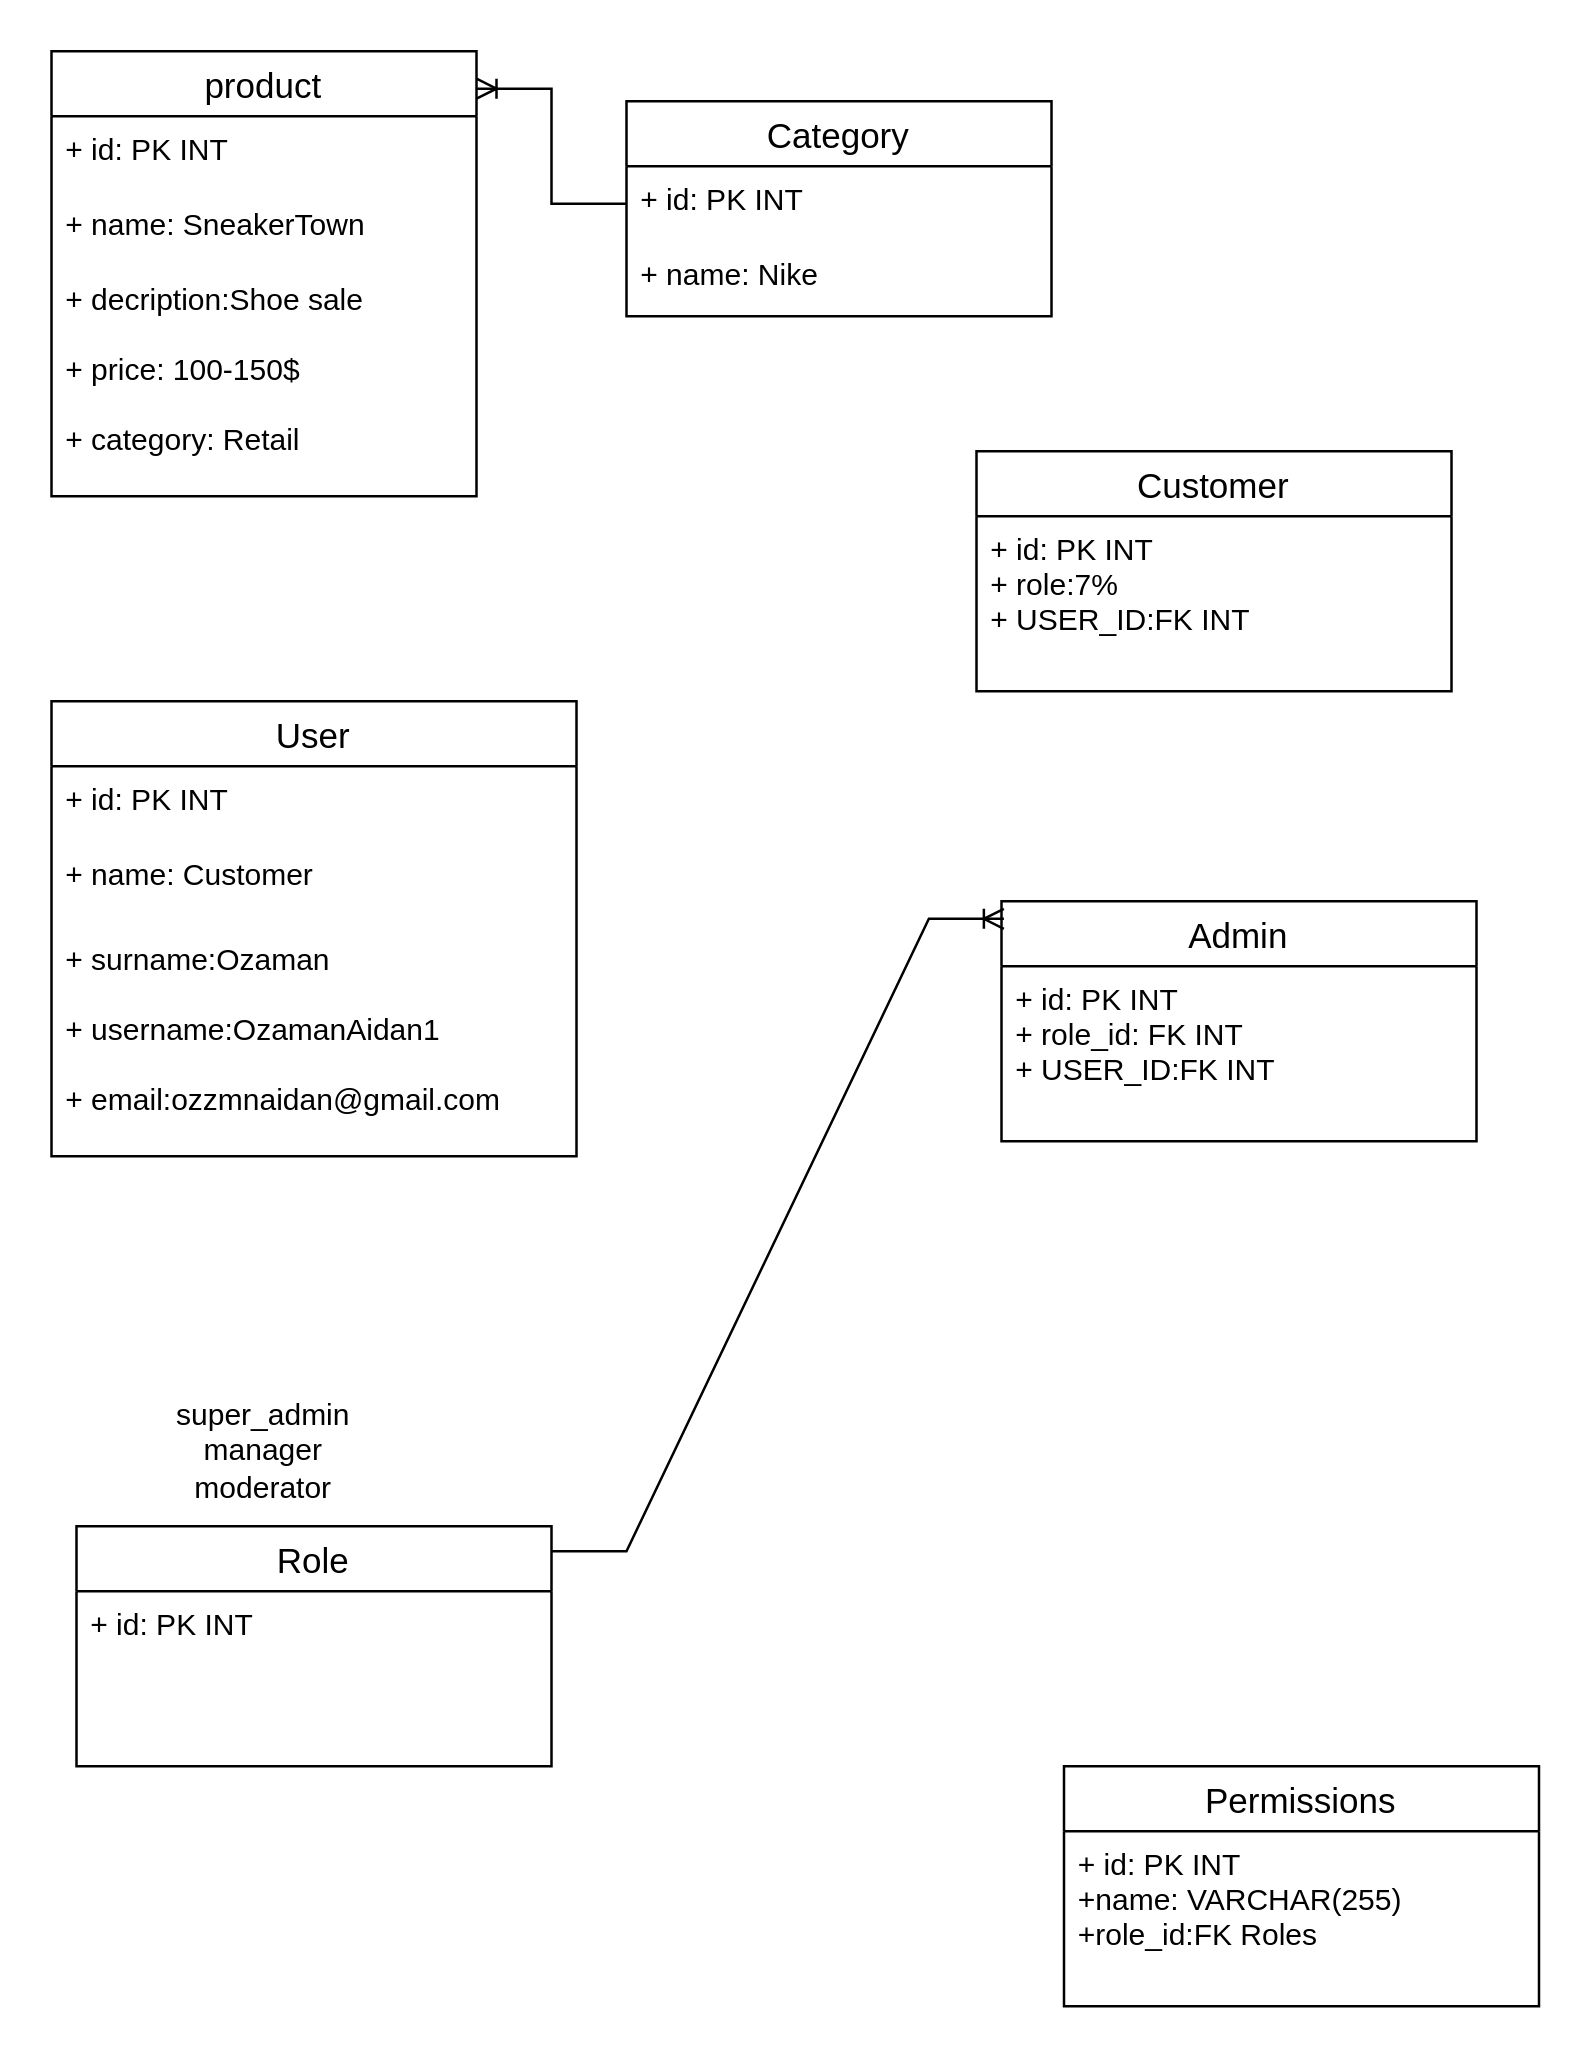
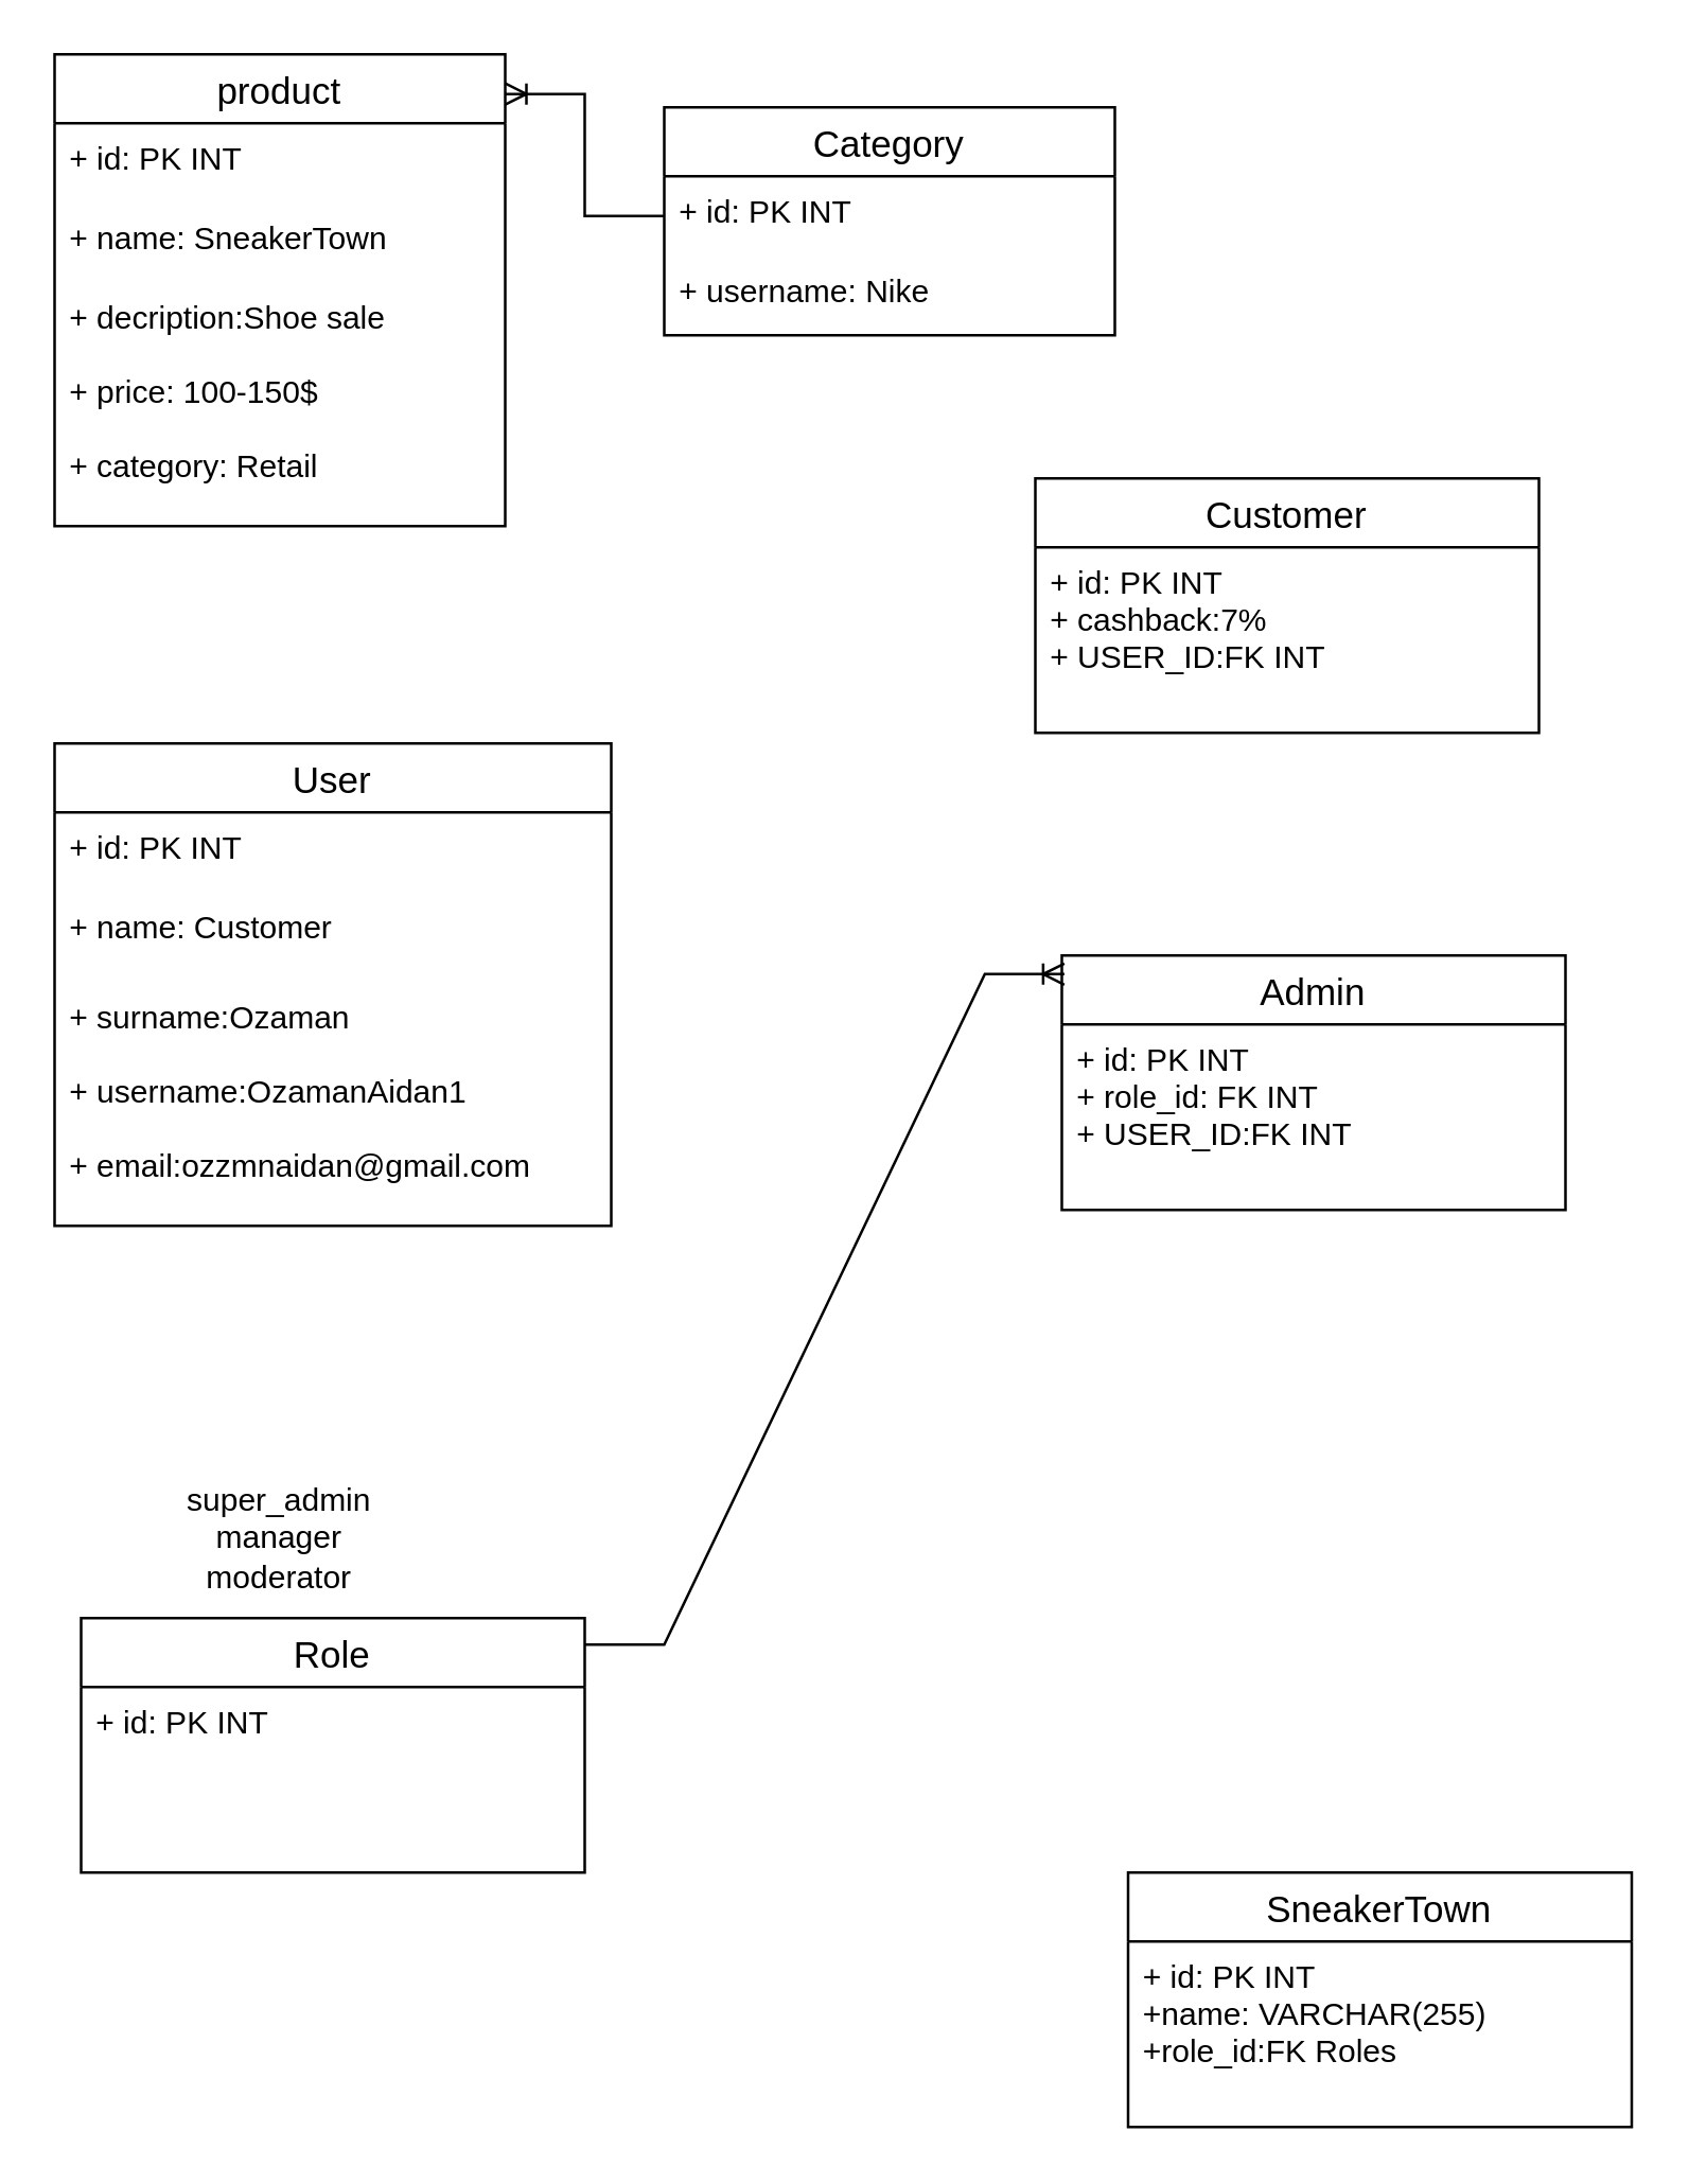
  <mxCell id="0" />
  <mxCell id="1" parent="0" />
  <mxCell id="2" value="product" style="swimlane;fontStyle=0;childLayout=stackLayout;horizontal=1;startSize=26;horizontalStack=0;resizeParent=1;resizeParentMax=0;resizeLast=0;collapsible=1;marginBottom=0;align=center;fontSize=14;" parent="1" vertex="1"><mxGeometry x="20" y="20" width="170" height="178" as="geometry" /></mxCell>
  <mxCell id="3" value="+ id: PK INT" style="text;strokeColor=none;fillColor=none;spacingLeft=4;spacingRight=4;overflow=hidden;rotatable=0;points=[[0,0.5],[1,0.5]];portConstraint=eastwest;fontSize=12;" parent="2" vertex="1"><mxGeometry y="26" width="170" height="30" as="geometry" /></mxCell>
  <mxCell id="4" value="+ name: SneakerTown" style="text;strokeColor=none;fillColor=none;spacingLeft=4;spacingRight=4;overflow=hidden;rotatable=0;points=[[0,0.5],[1,0.5]];portConstraint=eastwest;fontSize=12;" parent="2" vertex="1"><mxGeometry y="56" width="170" height="30" as="geometry" /></mxCell>
  <mxCell id="5" value="+ decription:Shoe sale&#10;&#10;+ price: 100-150$&#10;&#10;+ category: Retail" style="text;strokeColor=none;fillColor=none;spacingLeft=4;spacingRight=4;overflow=hidden;rotatable=0;points=[[0,0.5],[1,0.5]];portConstraint=eastwest;fontSize=12;" parent="2" vertex="1"><mxGeometry y="86" width="170" height="92" as="geometry" /></mxCell>
  <mxCell id="6" value="Category" style="swimlane;fontStyle=0;childLayout=stackLayout;horizontal=1;startSize=26;horizontalStack=0;resizeParent=1;resizeParentMax=0;resizeLast=0;collapsible=1;marginBottom=0;align=center;fontSize=14;" parent="1" vertex="1"><mxGeometry x="250" y="40" width="170" height="86" as="geometry" /></mxCell>
  <mxCell id="7" value="+ id: PK INT" style="text;strokeColor=none;fillColor=none;spacingLeft=4;spacingRight=4;overflow=hidden;rotatable=0;points=[[0,0.5],[1,0.5]];portConstraint=eastwest;fontSize=12;" parent="6" vertex="1"><mxGeometry y="26" width="170" height="30" as="geometry" /></mxCell>
- <mxCell id="8" value="+ name: Nike" style="text;strokeColor=none;fillColor=none;spacingLeft=4;spacingRight=4;overflow=hidden;rotatable=0;points=[[0,0.5],[1,0.5]];portConstraint=eastwest;fontSize=12;" parent="6" vertex="1"><mxGeometry y="56" width="170" height="30" as="geometry" /></mxCell>
+ <mxCell id="8" value="+ username: Nike" style="text;strokeColor=none;fillColor=none;spacingLeft=4;spacingRight=4;overflow=hidden;rotatable=0;points=[[0,0.5],[1,0.5]];portConstraint=eastwest;fontSize=12;" parent="6" vertex="1"><mxGeometry y="56" width="170" height="30" as="geometry" /></mxCell>
  <mxCell id="9" value="" style="edgeStyle=entityRelationEdgeStyle;fontSize=12;html=1;endArrow=ERoneToMany;rounded=0;entryX=1;entryY=0.084;entryDx=0;entryDy=0;entryPerimeter=0;exitX=0;exitY=0.5;exitDx=0;exitDy=0;" parent="1" source="7" target="2" edge="1"><mxGeometry width="100" height="100" relative="1" as="geometry"><mxPoint x="360" y="81" as="sourcePoint" /><mxPoint x="350" y="110" as="targetPoint" /></mxGeometry></mxCell>
  <mxCell id="10" value="User" style="swimlane;fontStyle=0;childLayout=stackLayout;horizontal=1;startSize=26;horizontalStack=0;resizeParent=1;resizeParentMax=0;resizeLast=0;collapsible=1;marginBottom=0;align=center;fontSize=14;" parent="1" vertex="1"><mxGeometry x="20" y="280" width="210" height="182" as="geometry" /></mxCell>
  <mxCell id="11" value="+ id: PK INT" style="text;strokeColor=none;fillColor=none;spacingLeft=4;spacingRight=4;overflow=hidden;rotatable=0;points=[[0,0.5],[1,0.5]];portConstraint=eastwest;fontSize=12;" parent="10" vertex="1"><mxGeometry y="26" width="210" height="30" as="geometry" /></mxCell>
  <mxCell id="12" value="+ name: Customer&#10;" style="text;strokeColor=none;fillColor=none;spacingLeft=4;spacingRight=4;overflow=hidden;rotatable=0;points=[[0,0.5],[1,0.5]];portConstraint=eastwest;fontSize=12;" parent="10" vertex="1"><mxGeometry y="56" width="210" height="34" as="geometry" /></mxCell>
  <mxCell id="13" value="+ surname:Ozaman&#10;&#10;+ username:OzamanAidan1&#10;&#10;+ email:ozzmnaidan@gmail.com" style="text;strokeColor=none;fillColor=none;spacingLeft=4;spacingRight=4;overflow=hidden;rotatable=0;points=[[0,0.5],[1,0.5]];portConstraint=eastwest;fontSize=12;" parent="10" vertex="1"><mxGeometry y="90" width="210" height="92" as="geometry" /></mxCell>
  <mxCell id="14" value="Customer" style="swimlane;fontStyle=0;childLayout=stackLayout;horizontal=1;startSize=26;horizontalStack=0;resizeParent=1;resizeParentMax=0;resizeLast=0;collapsible=1;marginBottom=0;align=center;fontSize=14;" parent="1" vertex="1"><mxGeometry x="390" y="180" width="190" height="96" as="geometry" /></mxCell>
- <mxCell id="15" value="+ id: PK INT&#10;+ role:7%&#10;+ USER_ID:FK INT&#10;&#10;" style="text;strokeColor=none;fillColor=none;spacingLeft=4;spacingRight=4;overflow=hidden;rotatable=0;points=[[0,0.5],[1,0.5]];portConstraint=eastwest;fontSize=12;" parent="14" vertex="1"><mxGeometry y="26" width="190" height="70" as="geometry" /></mxCell>
+ <mxCell id="15" value="+ id: PK INT&#10;+ cashback:7%&#10;+ USER_ID:FK INT&#10;&#10;" style="text;strokeColor=none;fillColor=none;spacingLeft=4;spacingRight=4;overflow=hidden;rotatable=0;points=[[0,0.5],[1,0.5]];portConstraint=eastwest;fontSize=12;" parent="14" vertex="1"><mxGeometry y="26" width="190" height="70" as="geometry" /></mxCell>
  <mxCell id="16" value="Admin" style="swimlane;fontStyle=0;childLayout=stackLayout;horizontal=1;startSize=26;horizontalStack=0;resizeParent=1;resizeParentMax=0;resizeLast=0;collapsible=1;marginBottom=0;align=center;fontSize=14;" parent="1" vertex="1"><mxGeometry x="400" y="360" width="190" height="96" as="geometry" /></mxCell>
  <mxCell id="17" value="+ id: PK INT&#10;+ role_id: FK INT&#10;+ USER_ID:FK INT&#10;&#10;" style="text;strokeColor=none;fillColor=none;spacingLeft=4;spacingRight=4;overflow=hidden;rotatable=0;points=[[0,0.5],[1,0.5]];portConstraint=eastwest;fontSize=12;" parent="16" vertex="1"><mxGeometry y="26" width="190" height="70" as="geometry" /></mxCell>
  <mxCell id="18" value="Role" style="swimlane;fontStyle=0;childLayout=stackLayout;horizontal=1;startSize=26;horizontalStack=0;resizeParent=1;resizeParentMax=0;resizeLast=0;collapsible=1;marginBottom=0;align=center;fontSize=14;" parent="1" vertex="1"><mxGeometry x="30" y="610" width="190" height="96" as="geometry" /></mxCell>
  <mxCell id="19" value="+ id: PK INT" style="text;strokeColor=none;fillColor=none;spacingLeft=4;spacingRight=4;overflow=hidden;rotatable=0;points=[[0,0.5],[1,0.5]];portConstraint=eastwest;fontSize=12;" parent="18" vertex="1"><mxGeometry y="26" width="190" height="70" as="geometry" /></mxCell>
  <mxCell id="20" value="" style="edgeStyle=entityRelationEdgeStyle;fontSize=12;html=1;endArrow=ERoneToMany;rounded=0;entryX=0.005;entryY=0.073;entryDx=0;entryDy=0;entryPerimeter=0;" parent="1" edge="1" target="16"><mxGeometry width="100" height="100" relative="1" as="geometry"><mxPoint x="220" y="620" as="sourcePoint" /><mxPoint x="630" y="380" as="targetPoint" /></mxGeometry></mxCell>
  <mxCell id="21" value="super_admin&lt;br&gt;manager&lt;br&gt;moderator" style="text;strokeColor=none;align=center;fillColor=none;html=1;verticalAlign=middle;whiteSpace=wrap;rounded=0;" parent="1" vertex="1"><mxGeometry x="75" y="565" width="60" height="30" as="geometry" /></mxCell>
- <mxCell id="22" value="Permissions" style="swimlane;fontStyle=0;childLayout=stackLayout;horizontal=1;startSize=26;horizontalStack=0;resizeParent=1;resizeParentMax=0;resizeLast=0;collapsible=1;marginBottom=0;align=center;fontSize=14;" parent="1" vertex="1"><mxGeometry x="425" y="706" width="190" height="96" as="geometry" /></mxCell>
+ <mxCell id="22" value="SneakerTown" style="swimlane;fontStyle=0;childLayout=stackLayout;horizontal=1;startSize=26;horizontalStack=0;resizeParent=1;resizeParentMax=0;resizeLast=0;collapsible=1;marginBottom=0;align=center;fontSize=14;" parent="1" vertex="1"><mxGeometry x="425" y="706" width="190" height="96" as="geometry" /></mxCell>
  <mxCell id="23" value="+ id: PK INT&#10;+name: VARCHAR(255)&#10;+role_id:FK Roles" style="text;strokeColor=none;fillColor=none;spacingLeft=4;spacingRight=4;overflow=hidden;rotatable=0;points=[[0,0.5],[1,0.5]];portConstraint=eastwest;fontSize=12;" parent="22" vertex="1"><mxGeometry y="26" width="190" height="70" as="geometry" /></mxCell>
